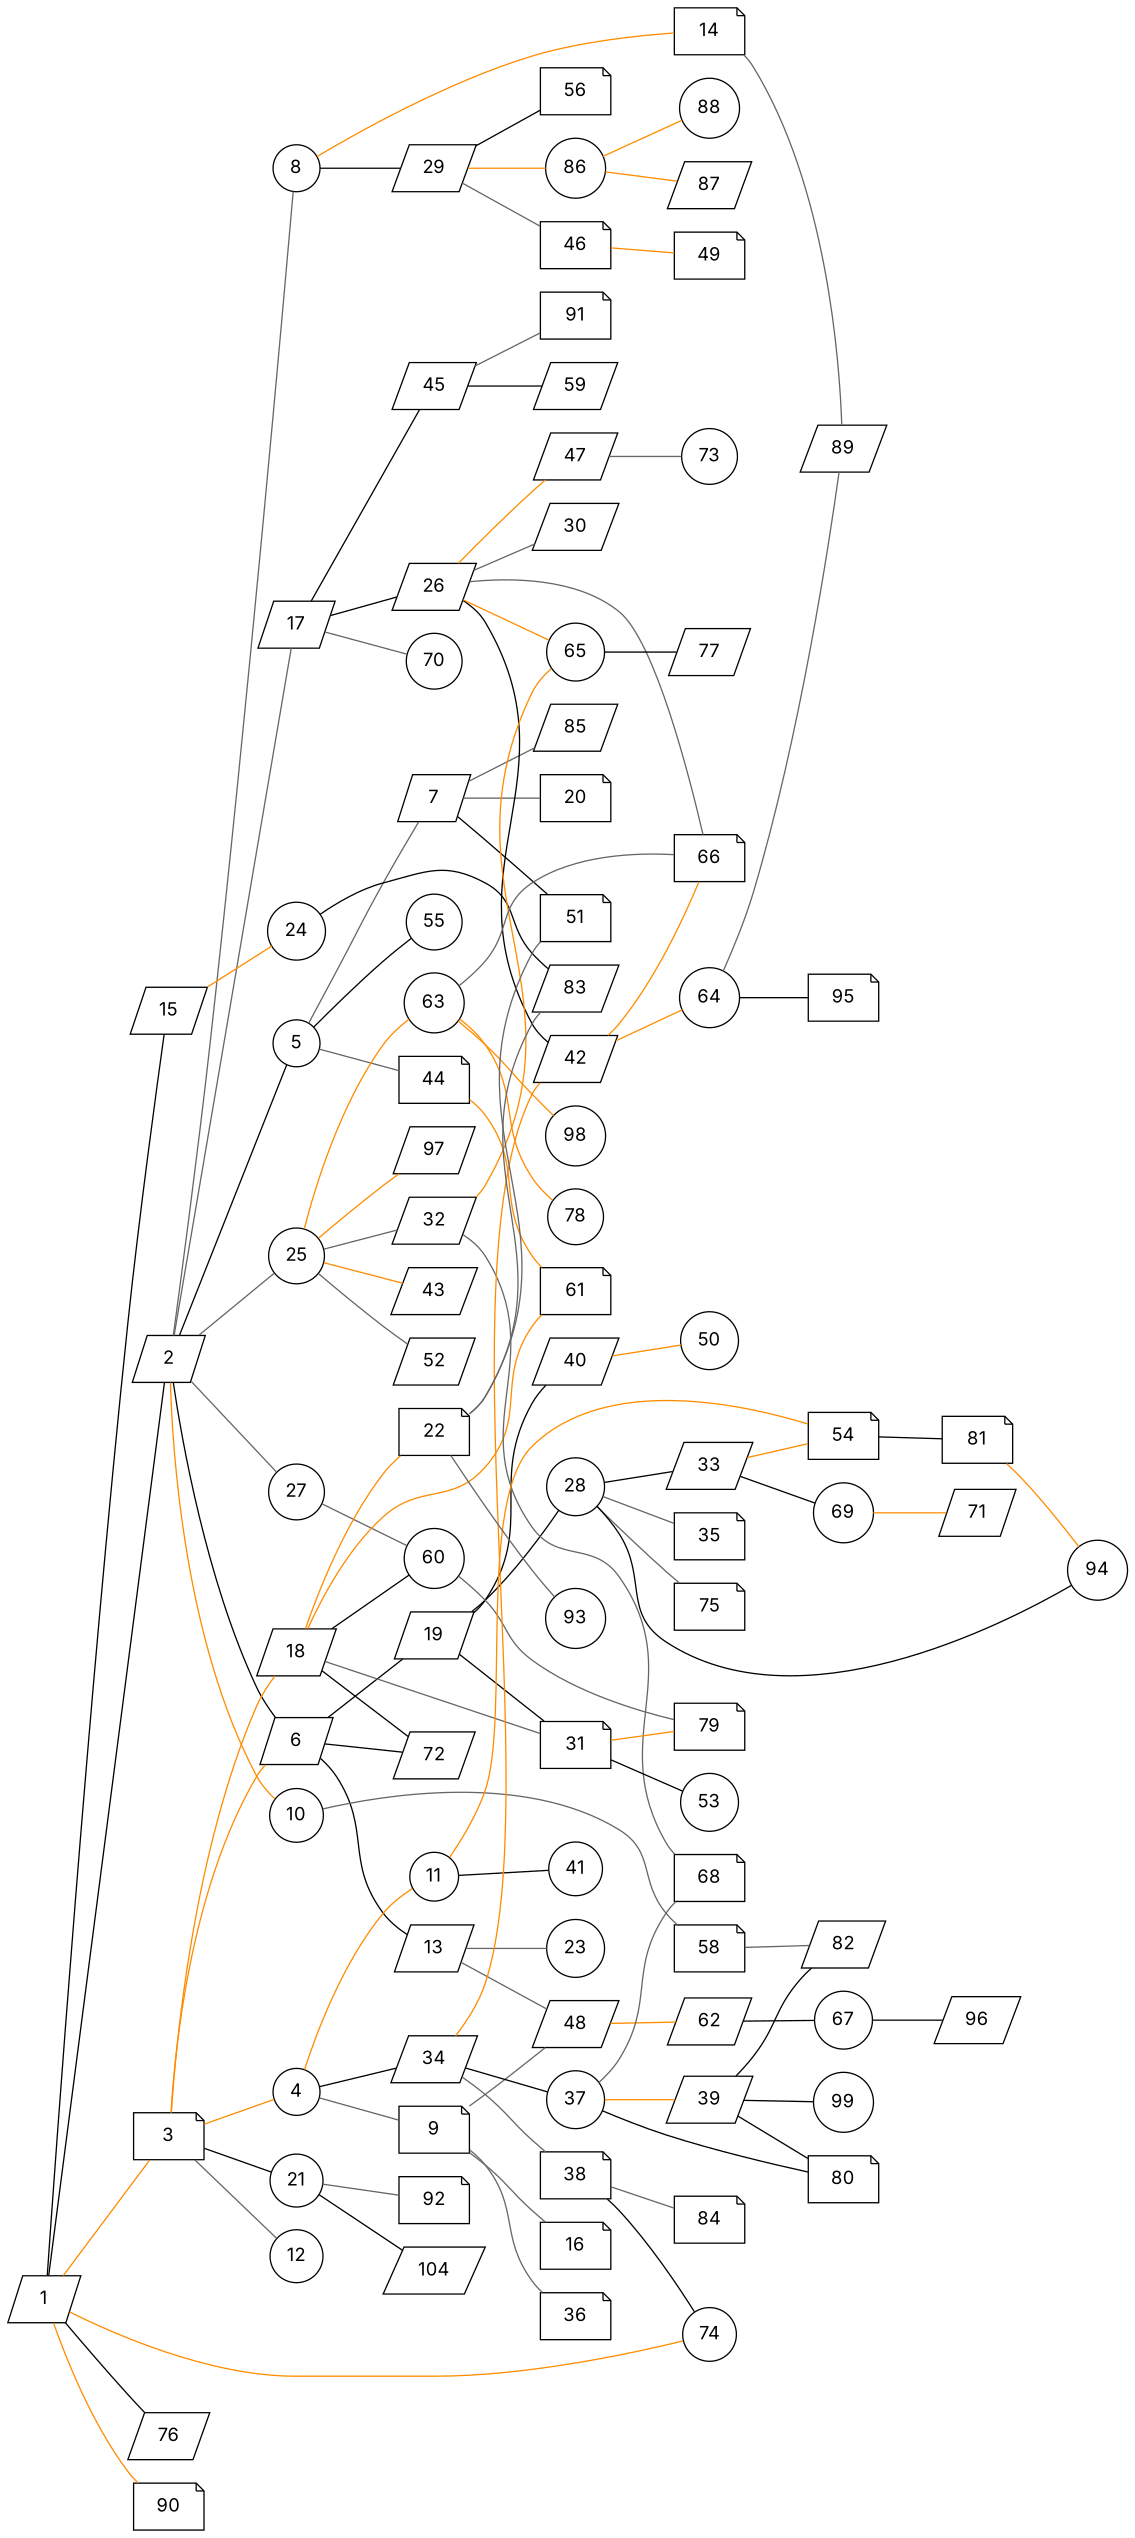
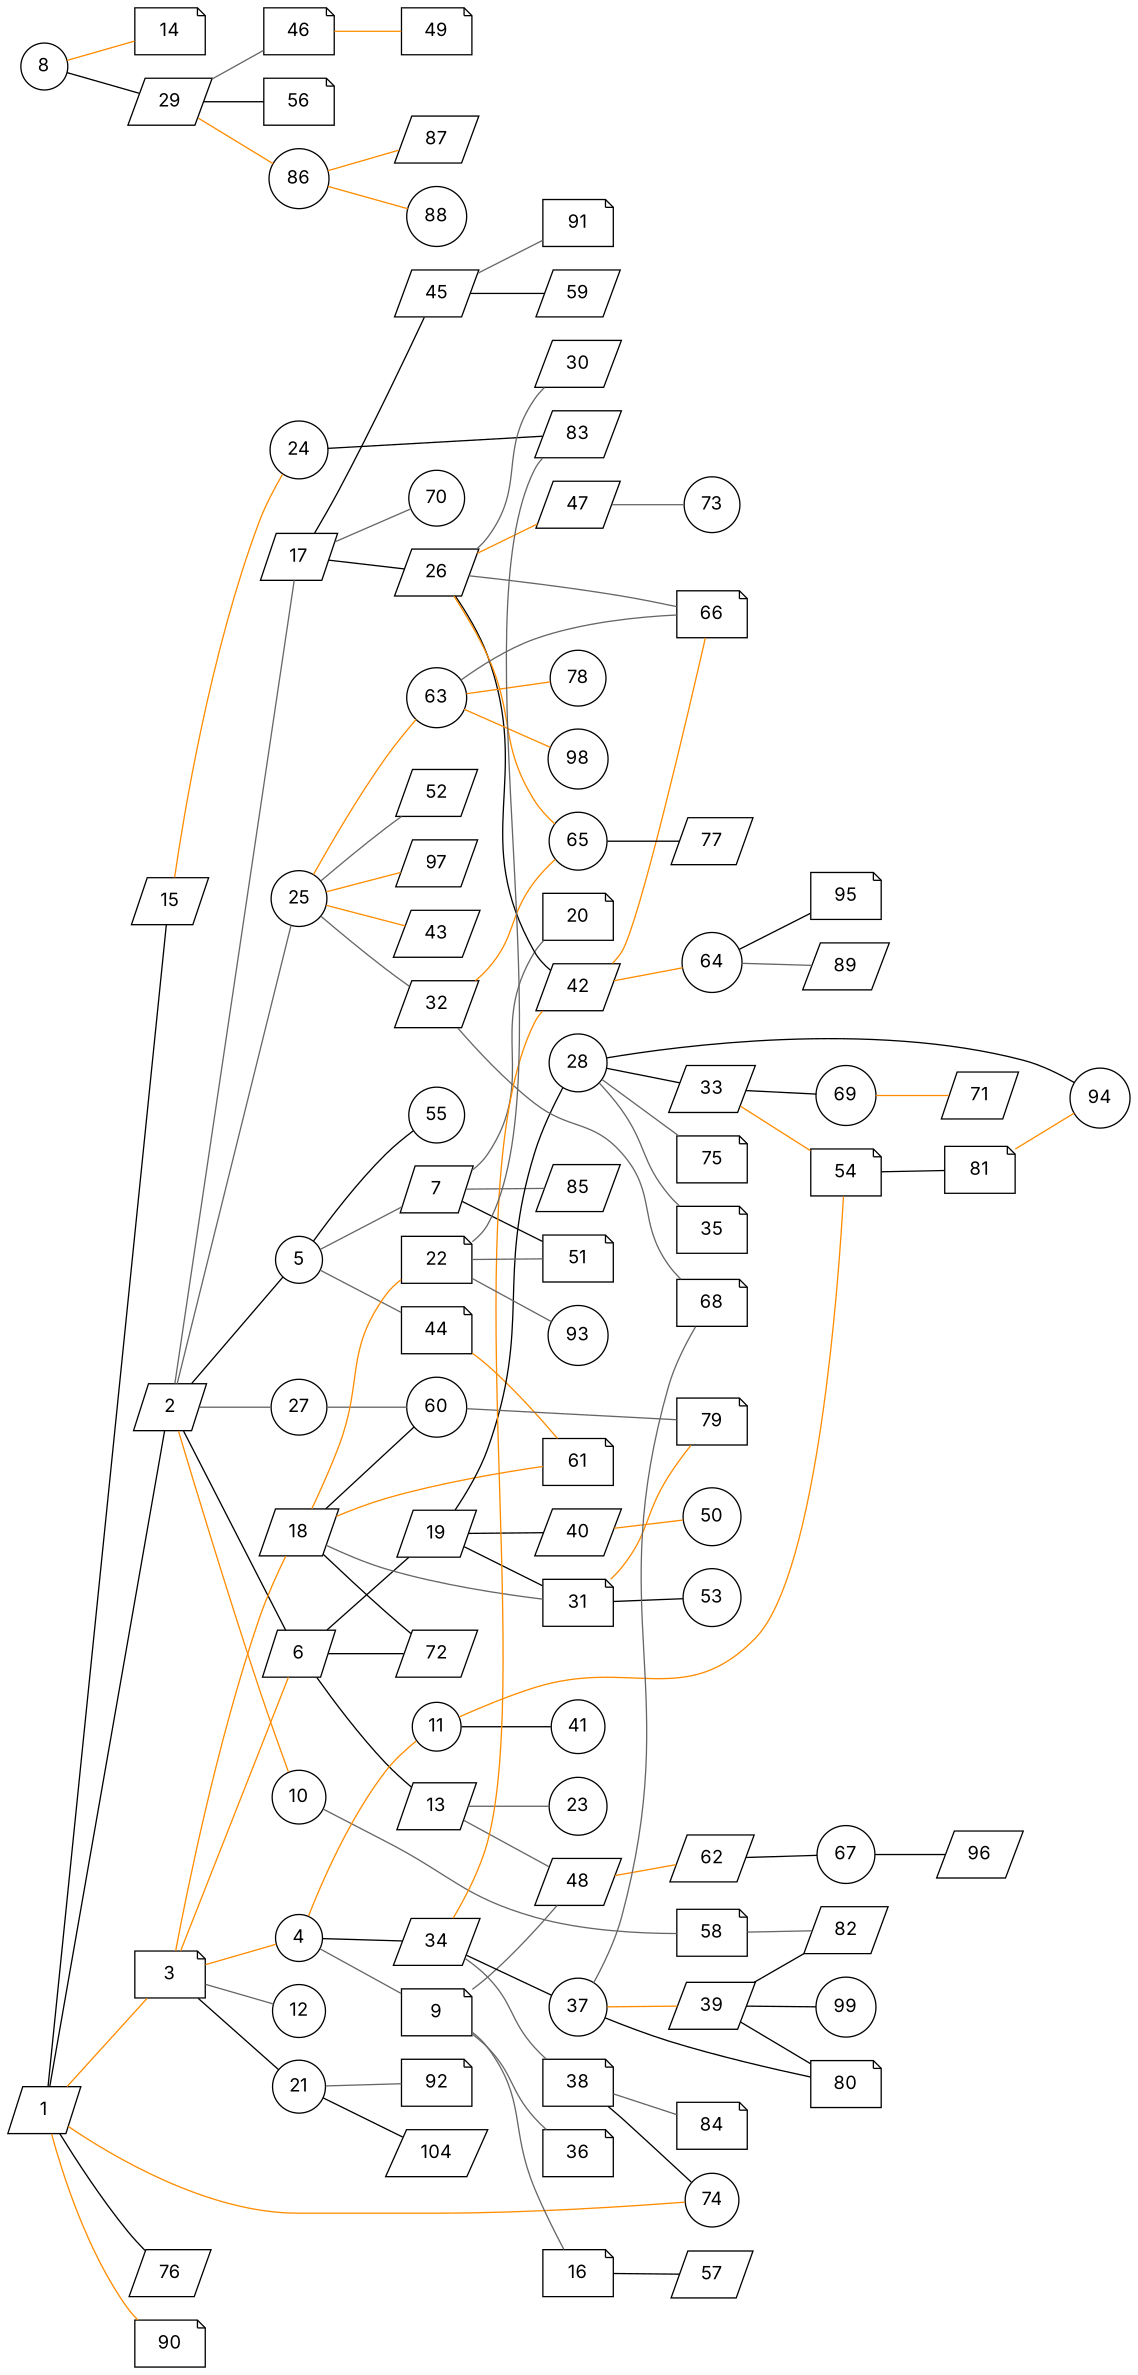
  graph {
    fontname=Inter
    rankdir=LR
    node [fontname=Inter shape=parallelogram]
    edge [color=black fontname=Inter]
    1
    2
    3 [shape=note]
    15
    74 [shape=circle]
    76
    90 [shape=note]
    5 [shape=circle]
    6
    8 [shape=circle]
    10 [shape=circle]
    17
    25 [shape=circle]
    27 [shape=circle]
    4 [shape=circle]
    12 [shape=circle]
    18
    21 [shape=circle]
    24 [shape=circle]
    7
    44 [shape=note]
    55 [shape=circle]
    13
    19
    72
    14 [shape=note]
    29
    58 [shape=note]
    26
    45
    70 [shape=circle]
    32
    43
    52
    63 [shape=circle]
    97
    60 [shape=circle]
    9 [shape=note]
    11 [shape=circle]
    34
    22 [shape=note]
    31 [shape=note]
    61 [shape=note]
    92 [shape=note]
    n45 [label=104]
    83
    20 [shape=note]
    51 [shape=note]
    85
    48
    23 [shape=circle]
    28 [shape=circle]
    40
    89
    46 [shape=note]
    56 [shape=note]
    86 [shape=circle]
    82
    42
    30
    47
    65 [shape=circle]
    66 [shape=note]
    59
    91 [shape=note]
    68 [shape=note]
    78 [shape=circle]
    98 [shape=circle]
    79 [shape=note]
    16 [shape=note]
    36 [shape=note]
    41 [shape=circle]
    54 [shape=note]
    37 [shape=circle]
    38 [shape=note]
    93 [shape=circle]
    53 [shape=circle]
+   57
    62
    81 [shape=note]
    64 [shape=circle]
    39
    80 [shape=note]
    84 [shape=note]
    33
    35 [shape=note]
    75 [shape=note]
    94 [shape=circle]
    50 [shape=circle]
    49 [shape=note]
    87
    88 [shape=circle]
    67 [shape=circle]
    73 [shape=circle]
    77
    69 [shape=circle]
    95 [shape=note]
    71
    99 [shape=circle]
    96
    1 -- 2
    1 -- 3 [color=darkorange]
    1 -- 15
    1 -- 74 [color=darkorange]
    1 -- 76
    1 -- 90 [color=darkorange]
    2 -- 5
    2 -- 6
-   2 -- 8 [color=gray40]
    2 -- 10 [color=darkorange]
    2 -- 17 [color=gray40]
    2 -- 25 [color=gray40]
    2 -- 27 [color=gray40]
    3 -- 6 [color=darkorange]
    3 -- 4 [color=darkorange]
    3 -- 12 [color=gray40]
    3 -- 18 [color=darkorange]
    3 -- 21
    15 -- 24 [color=darkorange]
    5 -- 7 [color=gray40]
    5 -- 44 [color=gray40]
    5 -- 55
    6 -- 13
    6 -- 19
    6 -- 72
    8 -- 14 [color=darkorange]
    8 -- 29
    10 -- 58 [color=gray40]
    17 -- 26
    17 -- 45
    17 -- 70 [color=gray40]
    25 -- 32 [color=gray40]
    25 -- 43 [color=darkorange]
    25 -- 52 [color=gray40]
    25 -- 63 [color=darkorange]
    25 -- 97 [color=darkorange]
    27 -- 60 [color=gray40]
    4 -- 9 [color=gray40]
    4 -- 11 [color=darkorange]
    4 -- 34
    18 -- 72
    18 -- 60
    18 -- 22 [color=darkorange]
    18 -- 31 [color=gray40]
    18 -- 61 [color=darkorange]
    21 -- 92 [color=gray40]
    21 -- n45
    24 -- 83
    7 -- 20 [color=gray40]
    7 -- 51
    7 -- 85 [color=gray40]
    44 -- 61 [color=darkorange]
    13 -- 48 [color=gray40]
    13 -- 23 [color=gray40]
    19 -- 31
    19 -- 28
    19 -- 40
-   14 -- 89 [color=gray40]
    29 -- 46 [color=gray40]
    29 -- 56
    29 -- 86 [color=darkorange]
    58 -- 82 [color=gray40]
    26 -- 42
    26 -- 30 [color=gray40]
    26 -- 47 [color=darkorange]
    26 -- 65 [color=darkorange]
    26 -- 66 [color=gray40]
    45 -- 59
    45 -- 91 [color=gray40]
    32 -- 65 [color=darkorange]
    32 -- 68 [color=gray40]
    63 -- 66 [color=gray40]
    63 -- 78 [color=darkorange]
    63 -- 98 [color=darkorange]
    60 -- 79 [color=gray40]
    9 -- 48 [color=gray40]
    9 -- 16 [color=gray40]
    9 -- 36 [color=gray40]
    11 -- 41
    11 -- 54 [color=darkorange]
    34 -- 42 [color=darkorange]
    34 -- 37
    34 -- 38 [color=gray40]
    22 -- 83 [color=gray40]
    22 -- 51 [color=gray40]
    22 -- 93 [color=gray40]
    31 -- 79 [color=darkorange]
    31 -- 53
    48 -- 62 [color=darkorange]
    28 -- 33
    28 -- 35 [color=gray40]
    28 -- 75 [color=gray40]
    28 -- 94
    40 -- 50 [color=darkorange]
    46 -- 49 [color=darkorange]
    86 -- 87 [color=darkorange]
    86 -- 88 [color=darkorange]
    42 -- 66 [color=darkorange]
    42 -- 64 [color=darkorange]
    47 -- 73 [color=gray40]
    65 -- 77
+   16 -- 57
    54 -- 81
    37 -- 68 [color=gray40]
    37 -- 39 [color=darkorange]
    37 -- 80
    38 -- 74
    38 -- 84 [color=gray40]
    62 -- 67
    81 -- 94 [color=darkorange]
    64 -- 89 [color=gray40]
    64 -- 95
    39 -- 82
    39 -- 80
    39 -- 99
    33 -- 54 [color=darkorange]
    33 -- 69
    67 -- 96
    69 -- 71 [color=darkorange]
  }
